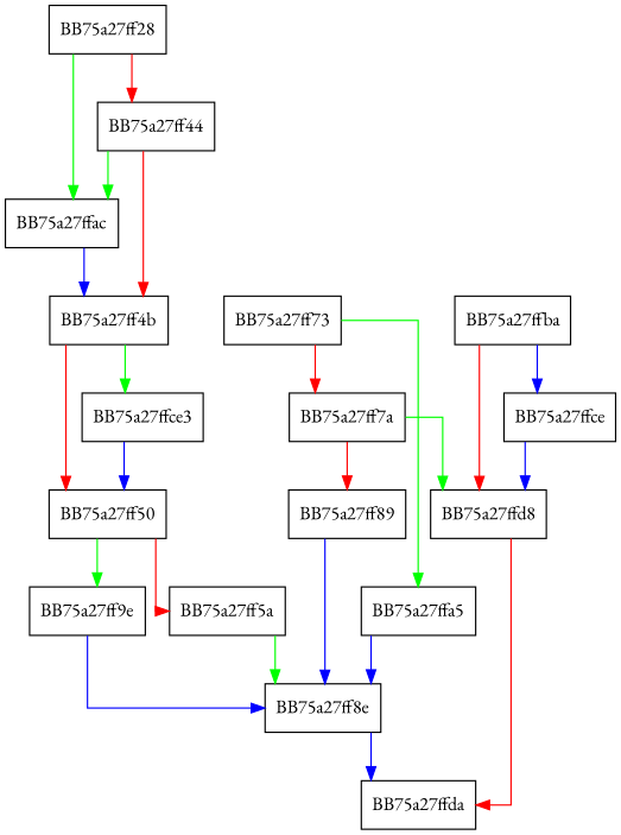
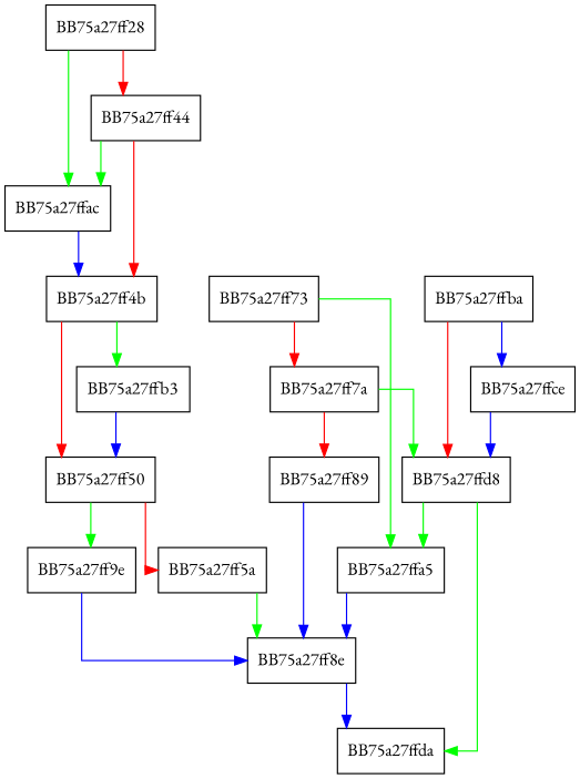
  digraph {
    fontname="EB Garamond"
    splines=ortho
    node [fontname="EB Garamond" shape=box]
    edge [color=green fontname="EB Garamond"]
    BB75a27ff28
    BB75a27ffac
    BB75a27ff44
    BB75a27ff4b
-   BB75a27ffb3 [label=BB75a27ffce3]
+   BB75a27ffb3
    BB75a27ff50
    BB75a27ff9e
    BB75a27ff5a
    BB75a27ff8e
    BB75a27ffda
    BB75a27ff73
    BB75a27ffa5
    BB75a27ff7a
    BB75a27ff89
    BB75a27ffd8
    BB75a27ffba
    BB75a27ffce
    BB75a27ff28 -> BB75a27ffac
    BB75a27ff28 -> BB75a27ff44 [color=red]
    BB75a27ffac -> BB75a27ff4b [color=blue]
    BB75a27ff44 -> BB75a27ffac
    BB75a27ff44 -> BB75a27ff4b [color=red]
    BB75a27ff4b -> BB75a27ffb3
    BB75a27ff4b -> BB75a27ff50 [color=red]
    BB75a27ffb3 -> BB75a27ff50 [color=blue]
    BB75a27ff50 -> BB75a27ff9e
    BB75a27ff50 -> BB75a27ff5a [color=red]
    BB75a27ff9e -> BB75a27ff8e [color=blue]
    BB75a27ff5a -> BB75a27ff8e
    BB75a27ff8e -> BB75a27ffda [color=blue]
    BB75a27ff73 -> BB75a27ffa5
    BB75a27ff73 -> BB75a27ff7a [color=red]
    BB75a27ffa5 -> BB75a27ff8e [color=blue]
    BB75a27ff7a -> BB75a27ff89 [color=red]
    BB75a27ff7a -> BB75a27ffd8
    BB75a27ff89 -> BB75a27ff8e [color=blue]
-   BB75a27ffd8 -> BB75a27ffda [color=red]
+   BB75a27ffd8 -> BB75a27ffda
+   BB75a27ffd8 -> BB75a27ffa5
    BB75a27ffba -> BB75a27ffd8 [color=red]
    BB75a27ffba -> BB75a27ffce [color=blue]
    BB75a27ffce -> BB75a27ffd8 [color=blue]
  }
